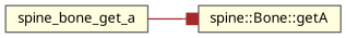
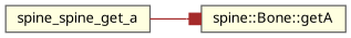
  digraph {
    rankdir=LR
    fontname="Noto Sans"
    node [fillcolor=lightyellow fontname="Noto Sans" fontsize=10 shape=box style=filled]
-   n1 [color=gray40 fontcolor=black height=0.2 label=spine_bone_get_a width=0.4]
+   n1 [color=gray40 fontcolor=black height=0.2 label=spine_spine_get_a width=0.4]
    n2 [color=grey40 height=0.2 label="spine::Bone::getA" width=0.4]
    n1 -> n2 [color=brown fontname="Noto Sans" fontsize=10 labelfontname=Helvetica labelfontsize=10 style=solid arrowhead=box]
  }
